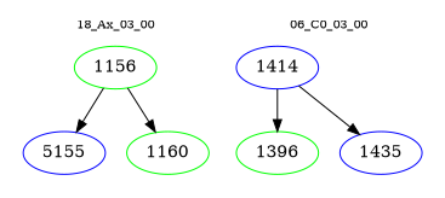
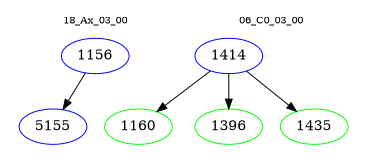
  digraph {
    node [color=blue]
    edge [color=black]
-   n1 [color=green label=1156]
+   n1 [label=1156]
    n2 [label=5155]
    n3 [color=green label=1160]
    n4 [label=1414]
    n5 [color=green label=1396]
-   n6 [label=1435]
+   n6 [color=green label=1435]
    subgraph cluster_1 {
      color=white
      fontsize=10
      label="18_Ax_03_00"
      n1
      n2
      n3
    }
    subgraph cluster_2 {
      color=white
      fontsize=10
      label="06_C0_03_00"
      n4
      n5
      n6
    }
    n1 -> n2
-   n1 -> n3
+   n4 -> n3
    n4 -> n5
    n4 -> n6
  }
